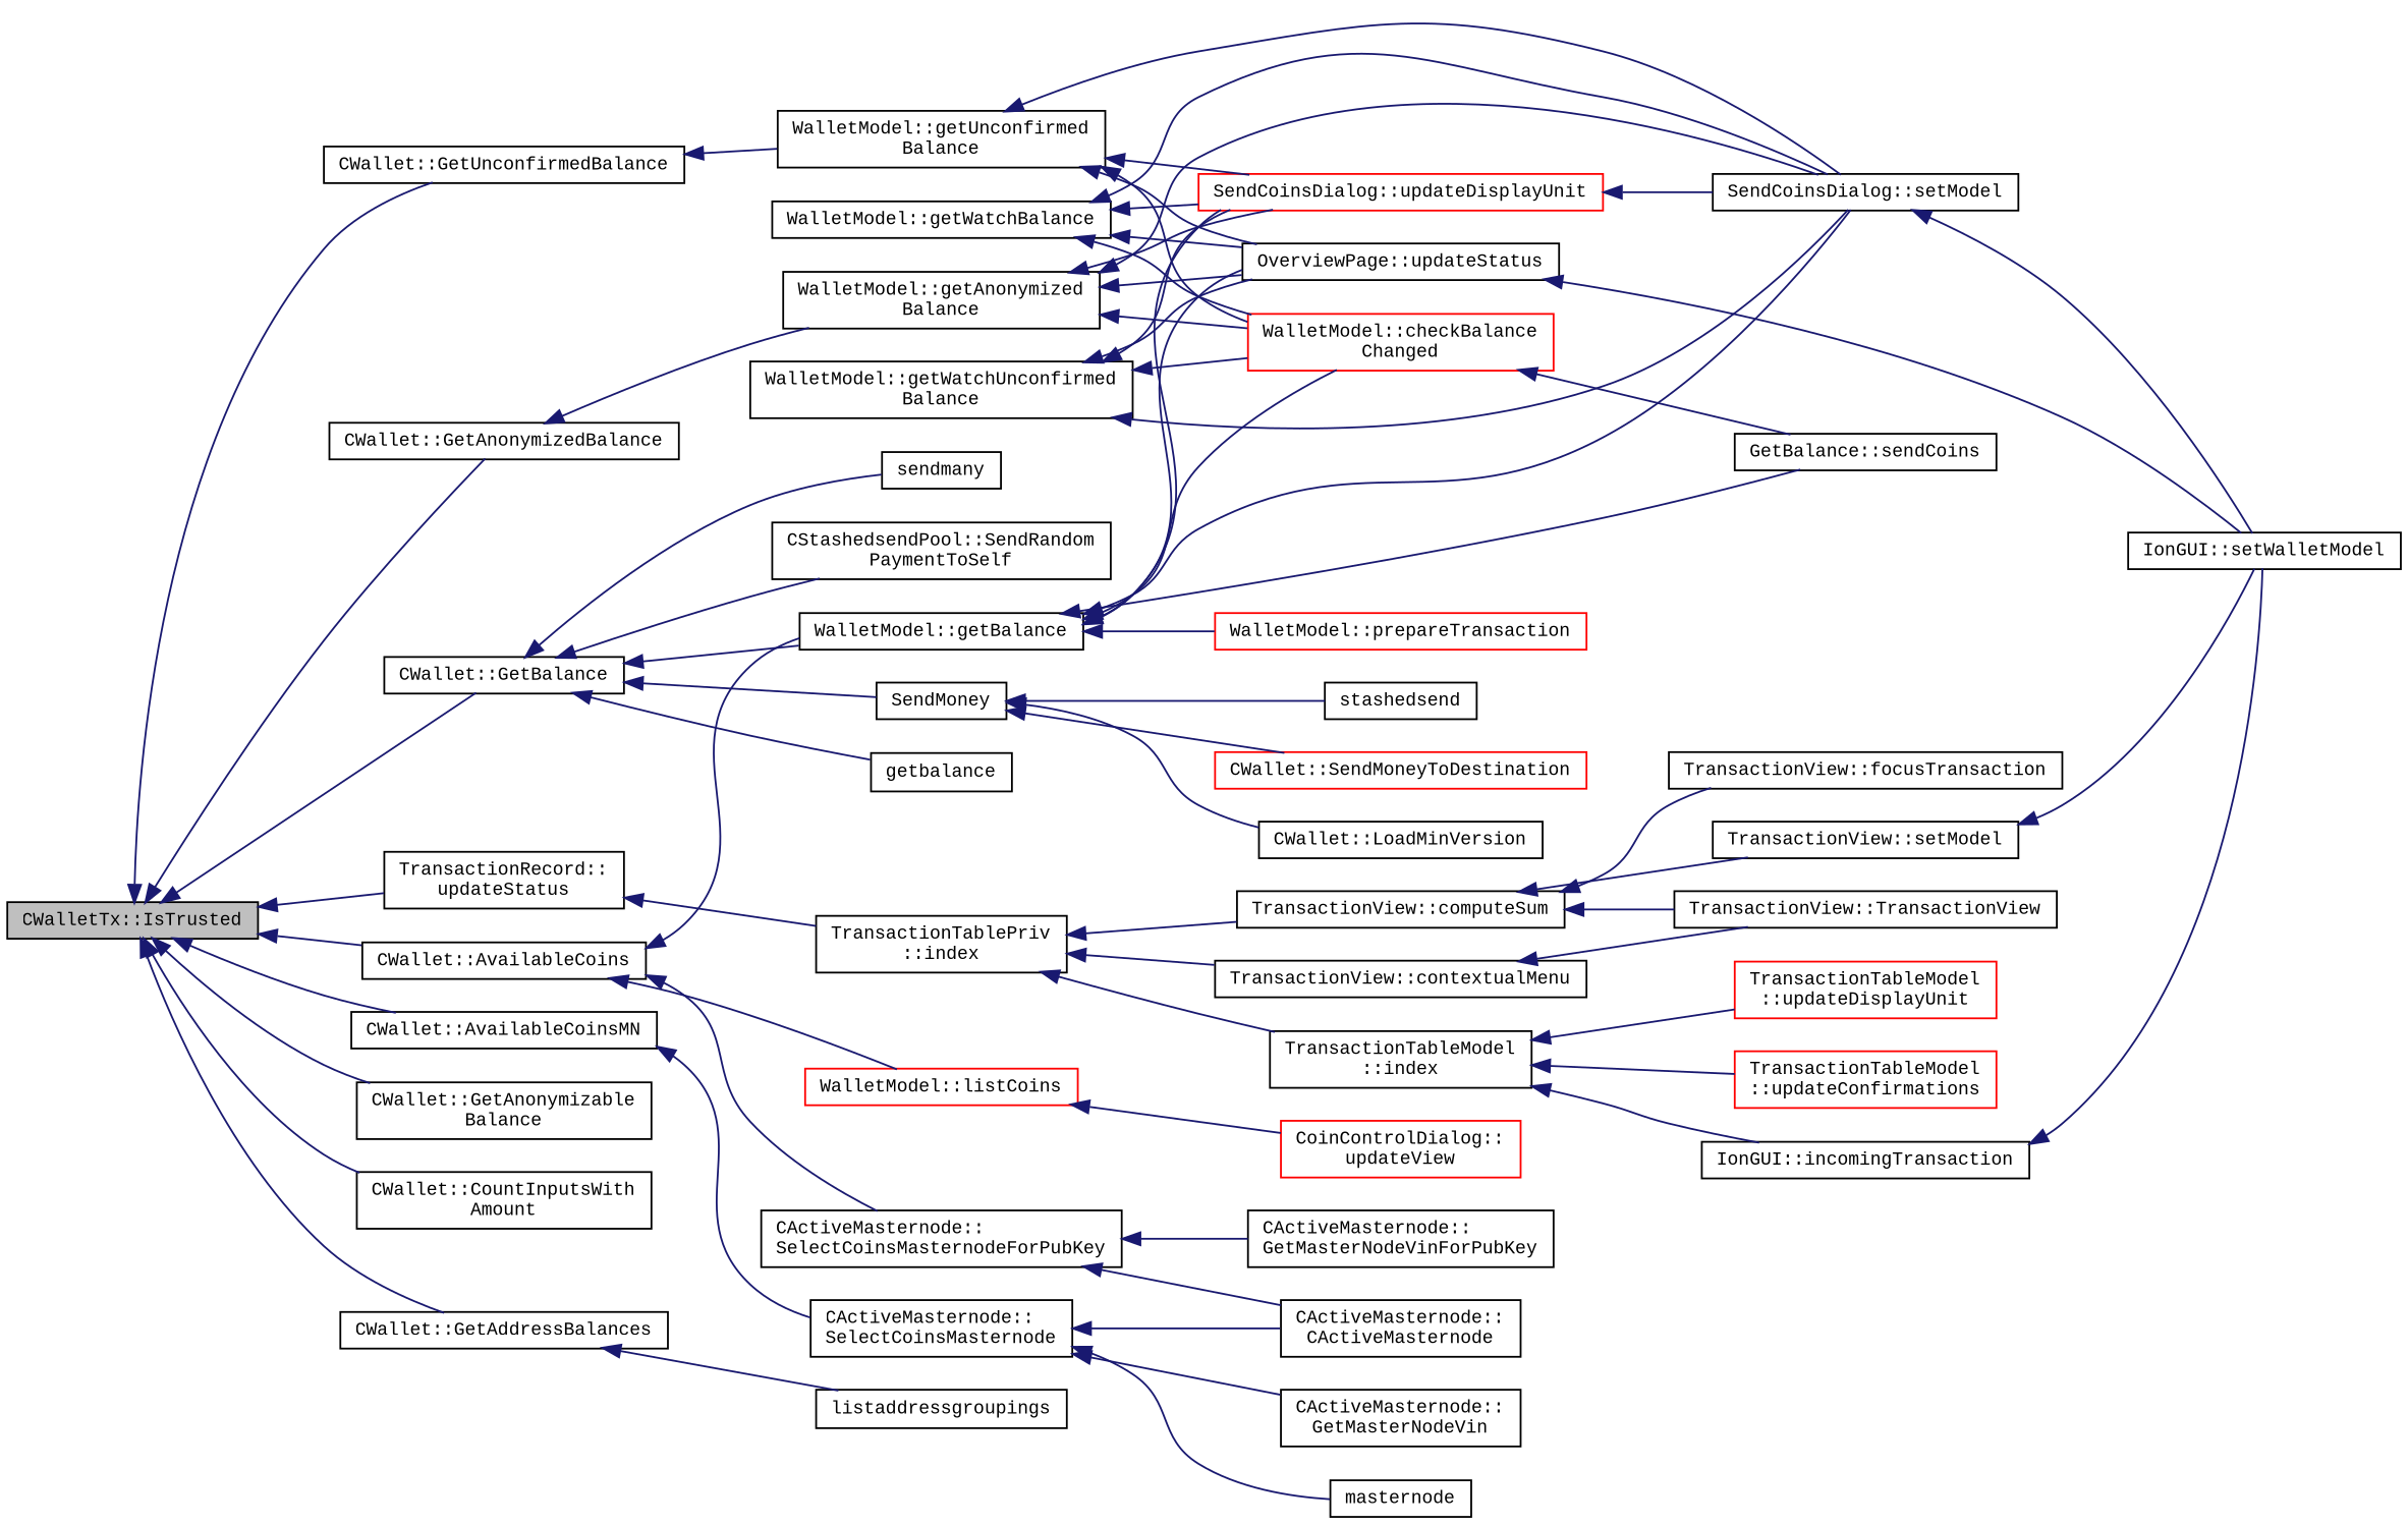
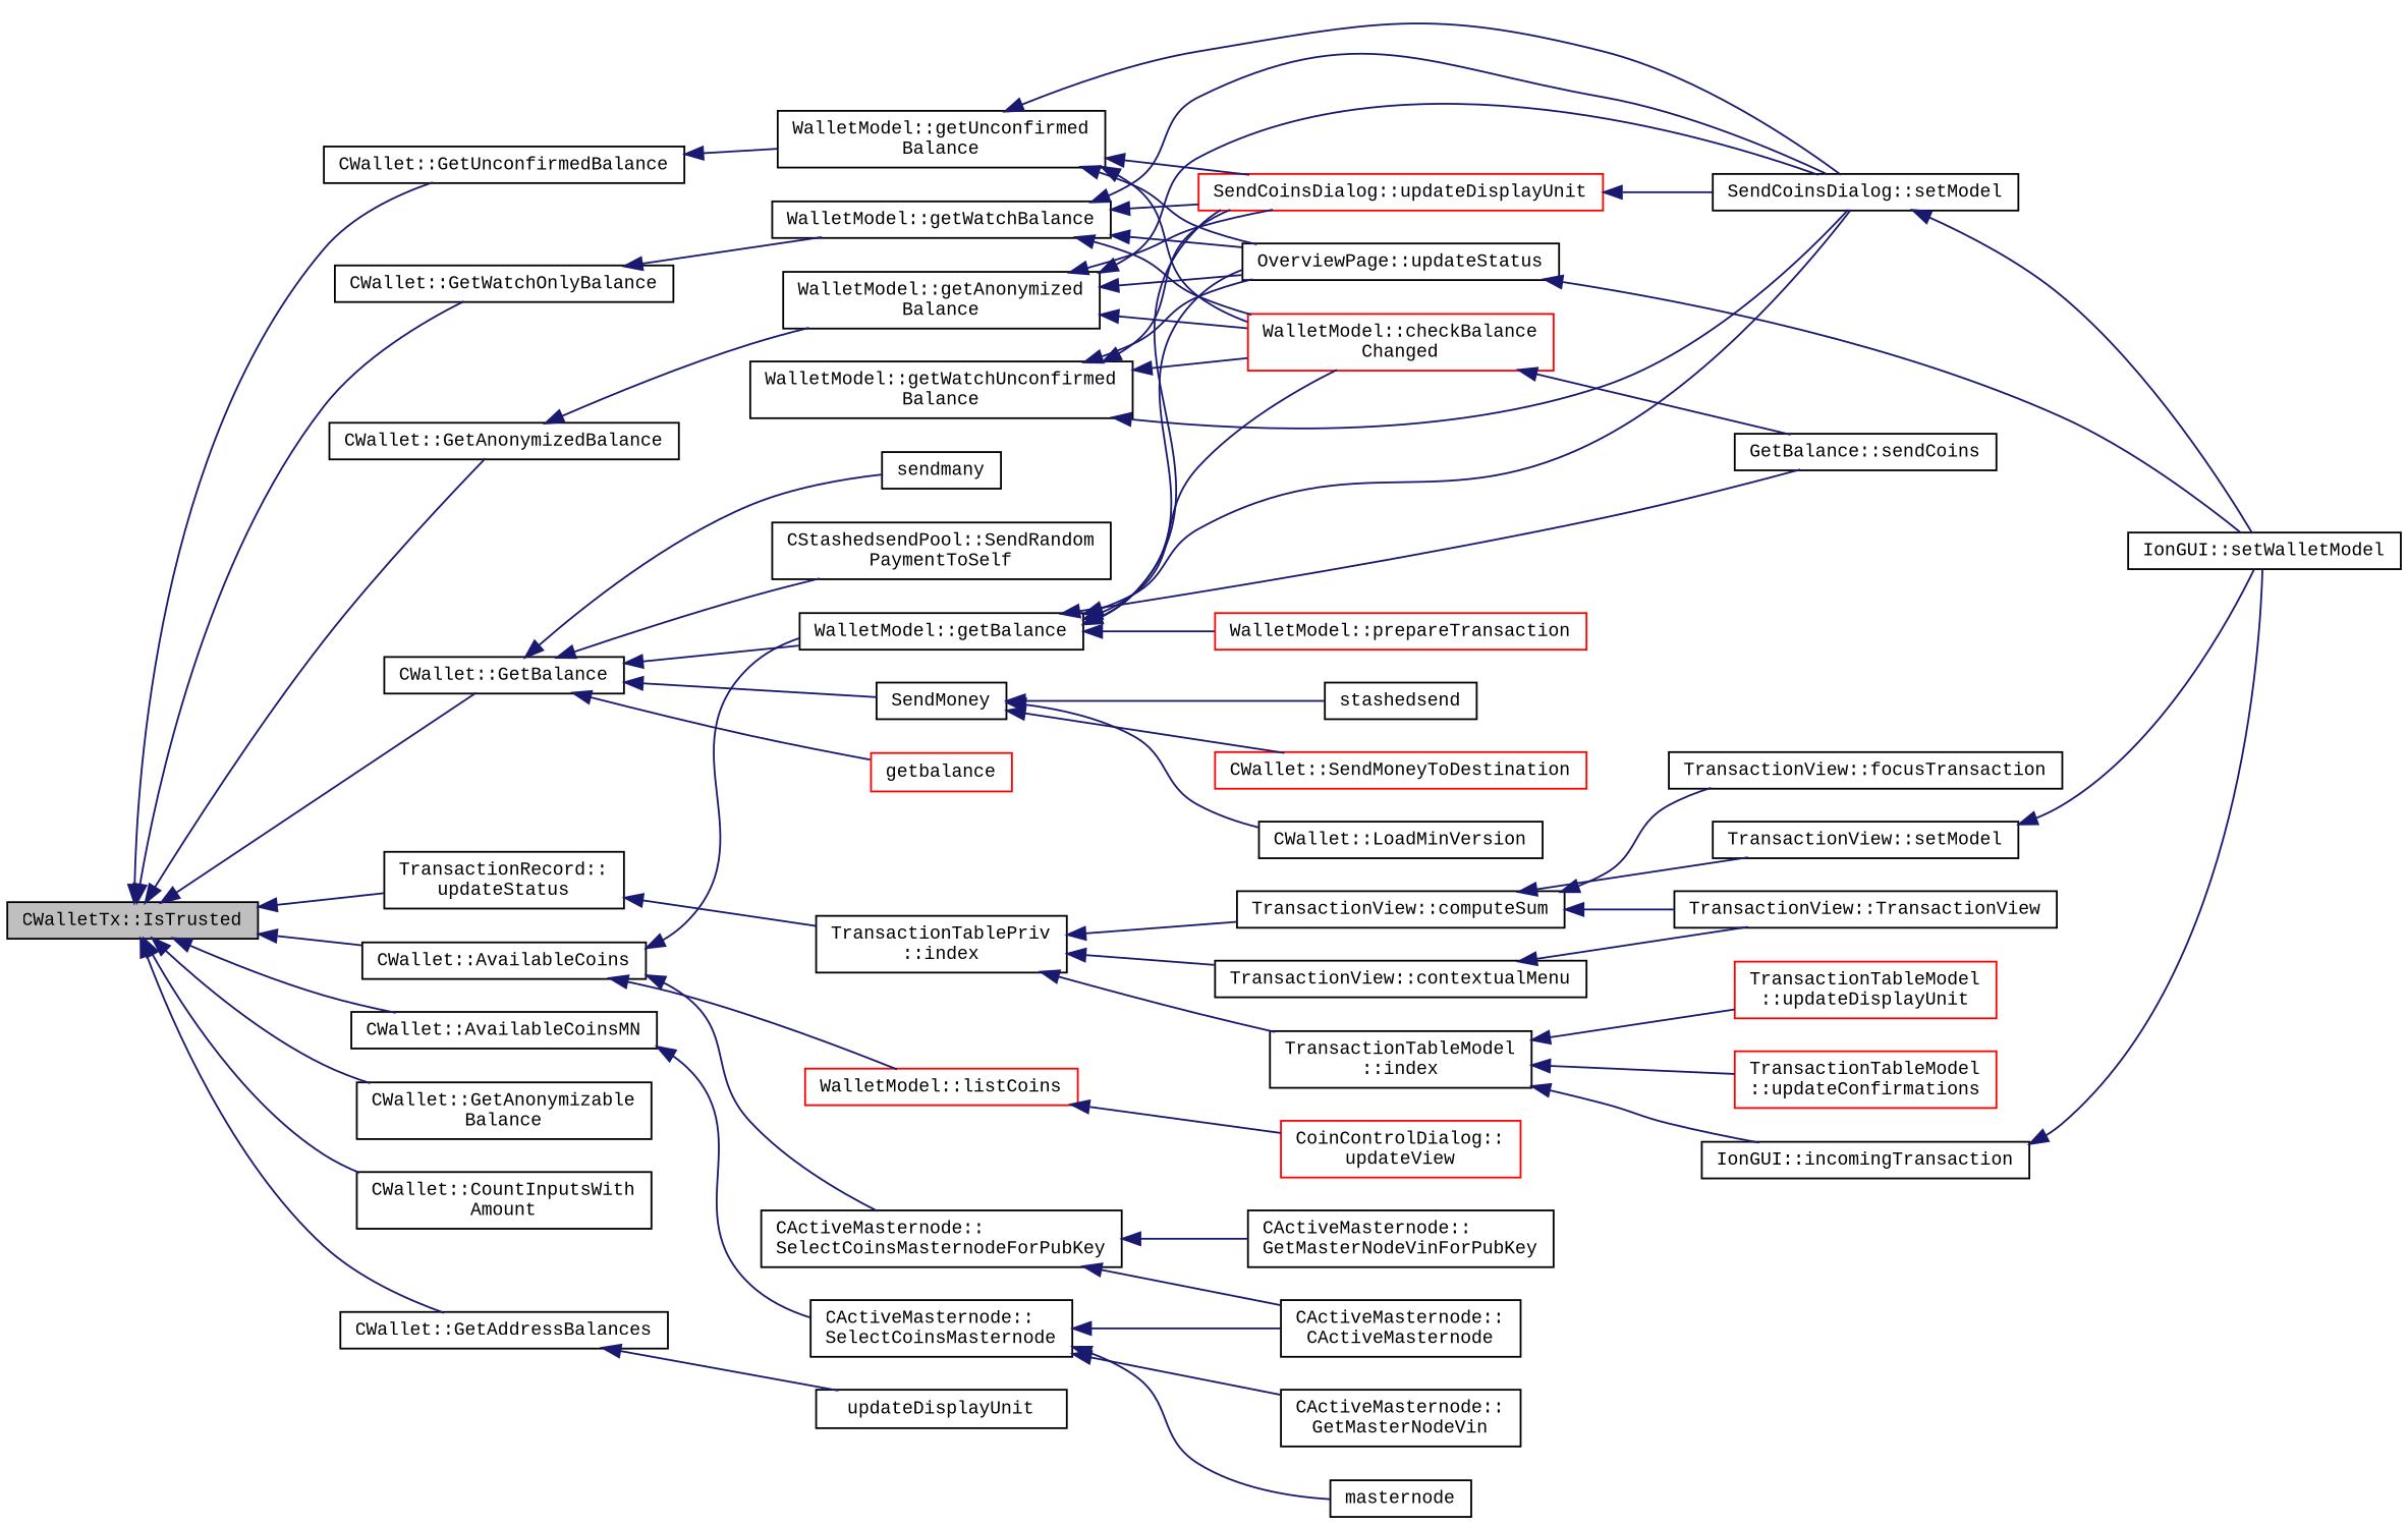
  digraph {
    fontname="Liberation Mono"
    rankdir=LR
    node [color=black fillcolor=white fontname="Liberation Mono" fontsize=10 shape=record style=filled]
    edge [color=midnightblue dir=back fontname="Liberation Mono" fontsize=10 labelfontname=Helvetica labelfontsize=10 style=solid]
    n1 [fillcolor=grey75 fontcolor=black height=0.2 label="CWalletTx::IsTrusted" width=0.4]
    n2 [height=0.2 label="TransactionRecord::\lupdateStatus" width=0.4]
    n3 [height=0.2 label="CWallet::GetBalance" width=0.4]
    n4 [height=0.2 label="CWallet::GetAnonymizable\lBalance" width=0.4]
    n5 [height=0.2 label="CWallet::GetAnonymizedBalance" width=0.4]
    n6 [height=0.2 label="CWallet::GetUnconfirmedBalance" width=0.4]
+   n7 [height=0.2 label="CWallet::GetWatchOnlyBalance" width=0.4]
    n8 [height=0.2 label="CWallet::AvailableCoins" width=0.4]
    n9 [height=0.2 label="CWallet::AvailableCoinsMN" width=0.4]
    n10 [height=0.2 label="CWallet::CountInputsWith\lAmount" width=0.4]
    n11 [height=0.2 label="CWallet::GetAddressBalances" width=0.4]
    n12 [height=0.2 label="TransactionTablePriv\l::index" width=0.4]
    n13 [height=0.2 label="WalletModel::getBalance" width=0.4]
    n14 [height=0.2 label=SendMoney width=0.4]
-   n15 [height=0.2 label=getbalance width=0.4]
+   n15 [color=red height=0.2 label=getbalance width=0.4]
    n16 [height=0.2 label=sendmany width=0.4]
    n17 [height=0.2 label="CStashedsendPool::SendRandom\lPaymentToSelf" width=0.4]
    n18 [height=0.2 label="WalletModel::getAnonymized\lBalance" width=0.4]
    n19 [height=0.2 label="WalletModel::getUnconfirmed\lBalance" width=0.4]
    n20 [height=0.2 label="WalletModel::getWatchBalance" width=0.4]
    n21 [height=0.2 label="CActiveMasternode::\lSelectCoinsMasternodeForPubKey" width=0.4]
    n22 [color=red height=0.2 label="WalletModel::listCoins" width=0.4]
    n23 [height=0.2 label="CActiveMasternode::\lSelectCoinsMasternode" width=0.4]
-   n24 [height=0.2 label=listaddressgroupings width=0.4]
+   n24 [height=0.2 label=updateDisplayUnit width=0.4]
    n25 [height=0.2 label="TransactionTableModel\l::index" width=0.4]
    n26 [height=0.2 label="TransactionView::contextualMenu" width=0.4]
    n27 [height=0.2 label="TransactionView::computeSum" width=0.4]
    n28 [height=0.2 label="IonGUI::incomingTransaction" width=0.4]
    n29 [color=red height=0.2 label="TransactionTableModel\l::updateConfirmations" width=0.4]
    n30 [color=red height=0.2 label="TransactionTableModel\l::updateDisplayUnit" width=0.4]
    n31 [height=0.2 label="TransactionView::TransactionView" width=0.4]
    n32 [height=0.2 label="TransactionView::setModel" width=0.4]
    n33 [height=0.2 label="TransactionView::focusTransaction" width=0.4]
    n34 [height=0.2 label="IonGUI::setWalletModel" width=0.4]
    n35 [height=0.2 label="OverviewPage::updateStatus" width=0.4]
    n36 [height=0.2 label="SendCoinsDialog::setModel" width=0.4]
    n37 [color=red height=0.2 label="SendCoinsDialog::updateDisplayUnit" width=0.4]
    n38 [color=red height=0.2 label="WalletModel::checkBalance\lChanged" width=0.4]
    n39 [height=0.2 label="GetBalance::sendCoins" width=0.4]
    n40 [color=red height=0.2 label="WalletModel::prepareTransaction" width=0.4]
    n41 [height=0.2 label=stashedsend width=0.4]
    n42 [color=red height=0.2 label="CWallet::SendMoneyToDestination" width=0.4]
    n43 [height=0.2 label="CWallet::LoadMinVersion" width=0.4]
    n44 [height=0.2 label="WalletModel::getWatchUnconfirmed\lBalance" width=0.4]
    n45 [height=0.2 label="CActiveMasternode::\lGetMasterNodeVinForPubKey" width=0.4]
    n46 [height=0.2 label="CActiveMasternode::\lCActiveMasternode" width=0.4]
    n47 [color=red height=0.2 label="CoinControlDialog::\lupdateView" width=0.4]
    n48 [height=0.2 label="CActiveMasternode::\lGetMasterNodeVin" width=0.4]
    n49 [height=0.2 label=masternode width=0.4]
    n1 -> n2
    n1 -> n3
    n1 -> n4
    n1 -> n5
    n1 -> n6
+   n1 -> n7
    n1 -> n8
    n1 -> n9
    n1 -> n10
    n1 -> n11
    n2 -> n12
    n3 -> n13
    n3 -> n14
    n3 -> n15
    n3 -> n16
    n3 -> n17
    n5 -> n18
    n6 -> n19
+   n7 -> n20
    n8 -> n13
    n8 -> n21
    n8 -> n22
    n9 -> n23
    n11 -> n24
    n12 -> n25
    n12 -> n26
    n12 -> n27
    n13 -> n35
    n13 -> n36
    n13 -> n37
    n13 -> n38
    n13 -> n39
    n13 -> n40
    n14 -> n41
    n14 -> n42
    n14 -> n43
    n18 -> n35
    n18 -> n36
    n18 -> n37
    n18 -> n38
    n19 -> n35
    n19 -> n36
    n19 -> n37
    n19 -> n38
    n20 -> n35
    n20 -> n36
    n20 -> n37
    n20 -> n38
    n21 -> n45
    n21 -> n46
    n22 -> n47
    n23 -> n46
    n23 -> n48
    n23 -> n49
    n25 -> n28
    n25 -> n29
    n25 -> n30
    n26 -> n31
    n27 -> n31
    n27 -> n32
    n27 -> n33
    n28 -> n34
    n32 -> n34
    n35 -> n34
    n36 -> n34
    n37 -> n36
    n38 -> n39
    n44 -> n35
    n44 -> n36
    n44 -> n37
    n44 -> n38
  }
